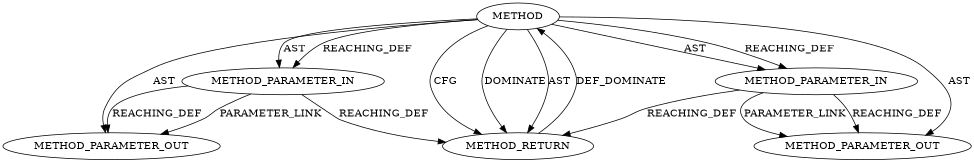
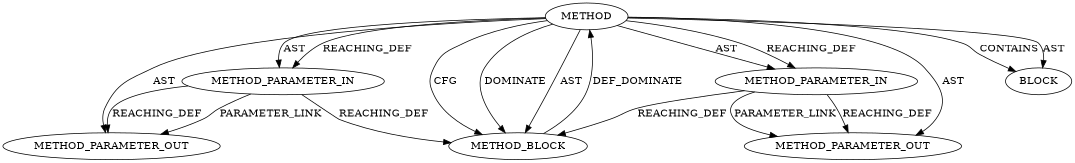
  digraph {
    node [CODE="<empty>" ORDER=2 EVALUATION_STRATEGY=BY_VALUE IS_VARIADIC=false TYPE_FULL_NAME=ANY]
    n1 [AST_PARENT_FULL_NAME="<global>" AST_PARENT_TYPE=NAMESPACE_BLOCK FILENAME="<empty>" FULL_NAME=less IS_EXTERNAL=true NAME=less ORDER=0 label=METHOD EVALUATION_STRATEGY="" IS_VARIADIC="" TYPE_FULL_NAME=""]
    n2 [CODE=p2 INDEX=2 NAME=p2 label=METHOD_PARAMETER_OUT]
    n3 [CODE=p1 INDEX=1 NAME=p1 ORDER=1 label=METHOD_PARAMETER_OUT]
-   n4 [CODE=RET label=METHOD_RETURN IS_VARIADIC=""]
+   n4 [CODE=RET label=METHOD_BLOCK IS_VARIADIC=""]
    n5 [CODE=p2 INDEX=2 NAME=p2 label=METHOD_PARAMETER_IN]
    n6 [CODE=p1 INDEX=1 NAME=p1 ORDER=1 label=METHOD_PARAMETER_IN]
+   n7 [ARGUMENT_INDEX=1 ORDER=1 label=BLOCK EVALUATION_STRATEGY="" IS_VARIADIC=""]
    n1 -> n2 [label=AST]
    n1 -> n3 [label=AST]
    n1 -> n4 [label=CFG]
    n1 -> n4 [label=DOMINATE]
    n1 -> n4 [label=AST]
    n1 -> n5 [label=AST]
    n1 -> n5 [label=REACHING_DEF]
    n1 -> n6 [label=AST]
    n1 -> n6 [label=REACHING_DEF]
+   n1 -> n7 [label=CONTAINS]
+   n1 -> n7 [label=AST]
    n4 -> n1 [label=DEF_DOMINATE]
    n5 -> n2 [VARIABLE=p2 label=REACHING_DEF]
    n5 -> n2 [label=PARAMETER_LINK]
    n5 -> n4 [VARIABLE=p2 label=REACHING_DEF]
    n6 -> n3 [label=PARAMETER_LINK]
    n6 -> n3 [VARIABLE=p1 label=REACHING_DEF]
    n6 -> n4 [VARIABLE=p1 label=REACHING_DEF]
  }
